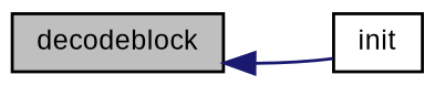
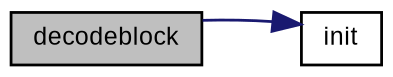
  digraph {
    rankdir=LR
    node [color=black fontname=Arial fontsize=9 shape=record]
    n1 [fillcolor=grey75 fontcolor=black height=0.2 label=decodeblock style=filled width=0.4]
    n2 [height=0.2 label=init width=0.4]
-   n1 -> n2 [color=midnightblue dir=back fontname=Arial fontsize=9 labelfontname=Arial labelfontsize=9 style=solid]
+   n2 -> n1 [color=midnightblue dir=back fontname=Arial fontsize=9 labelfontname=Arial labelfontsize=9 style=solid]
  }
